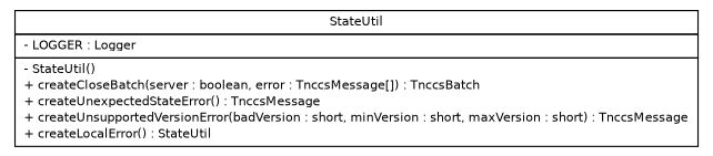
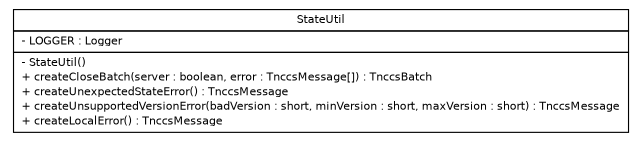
  digraph {
    nodesep=0.25
    ranksep=0.5
-   n1 [fontcolor=black fontname=Helvetica fontsize=10.0 label=<<table title="de.hsbremen.tc.tnc.tnccs.session.statemachine.simple.util.StateUtil" border="0" cellborder="1" cellspacing="0" cellpadding="2" port="p" href="./StateUtil.html"> 		<tr><td><table border="0" cellspacing="0" cellpadding="1"> <tr><td align="center" balign="center"> StateUtil </td></tr> 		</table></td></tr> 		<tr><td><table border="0" cellspacing="0" cellpadding="1"> <tr><td align="left" balign="left"> - LOGGER : Logger </td></tr> 		</table></td></tr> 		<tr><td><table border="0" cellspacing="0" cellpadding="1"> <tr><td align="left" balign="left"> - StateUtil() </td></tr> <tr><td align="left" balign="left"> + createCloseBatch(server : boolean, error : TnccsMessage[]) : TnccsBatch </td></tr> <tr><td align="left" balign="left"> + createUnexpectedStateError() : TnccsMessage </td></tr> <tr><td align="left" balign="left"> + createUnsupportedVersionError(badVersion : short, minVersion : short, maxVersion : short) : TnccsMessage </td></tr> <tr><td align="left" balign="left"> + createLocalError() : StateUtil </td></tr> 		</table></td></tr> 		</table>> shape=plaintext]
+   n1 [fontcolor=black fontname=Helvetica fontsize=10.0 label=<<table title="de.hsbremen.tc.tnc.tnccs.session.statemachine.simple.util.StateUtil" border="0" cellborder="1" cellspacing="0" cellpadding="2" port="p" href="./StateUtil.html"> 		<tr><td><table border="0" cellspacing="0" cellpadding="1"> <tr><td align="center" balign="center"> StateUtil </td></tr> 		</table></td></tr> 		<tr><td><table border="0" cellspacing="0" cellpadding="1"> <tr><td align="left" balign="left"> - LOGGER : Logger </td></tr> 		</table></td></tr> 		<tr><td><table border="0" cellspacing="0" cellpadding="1"> <tr><td align="left" balign="left"> - StateUtil() </td></tr> <tr><td align="left" balign="left"> + createCloseBatch(server : boolean, error : TnccsMessage[]) : TnccsBatch </td></tr> <tr><td align="left" balign="left"> + createUnexpectedStateError() : TnccsMessage </td></tr> <tr><td align="left" balign="left"> + createUnsupportedVersionError(badVersion : short, minVersion : short, maxVersion : short) : TnccsMessage </td></tr> <tr><td align="left" balign="left"> + createLocalError() : TnccsMessage </td></tr> 		</table></td></tr> 		</table>> shape=plaintext]
  }
